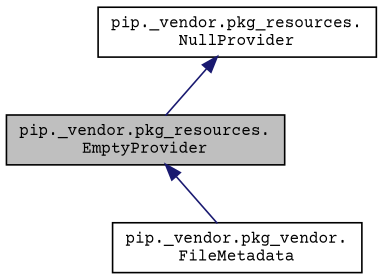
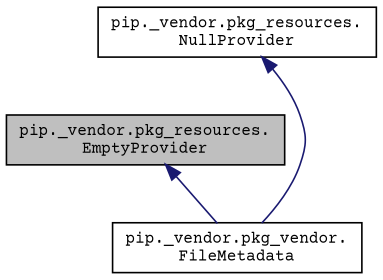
  digraph {
    fontname="Courier Prime"
    node [color=black fillcolor=white fontname="Courier Prime" fontsize=10 shape=record style=filled]
    edge [color=midnightblue dir=back fontname="Courier Prime" fontsize=10 labelfontname=Helvetica labelfontsize=10 style=solid]
    n1 [fillcolor=grey75 fontcolor=black height=0.2 label="pip._vendor.pkg_resources.\lEmptyProvider" width=0.4]
    n2 [height=0.2 label="pip._vendor.pkg_vendor.\lFileMetadata" width=0.4]
    n3 [height=0.2 label="pip._vendor.pkg_resources.\lNullProvider" width=0.4]
    n1 -> n2
-   n3 -> n1
+   n3 -> n2
  }
